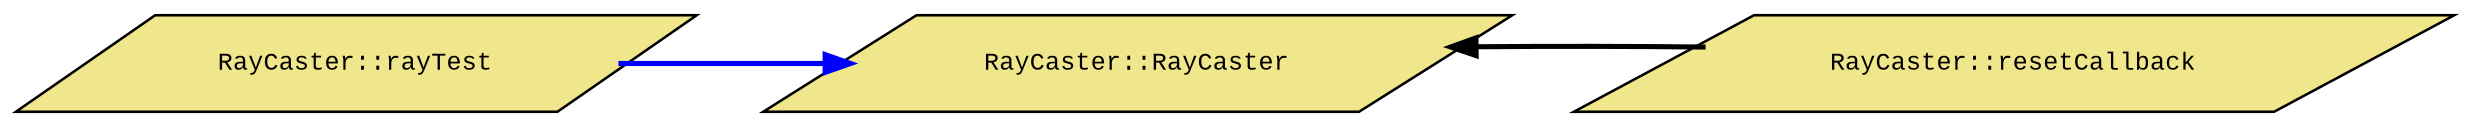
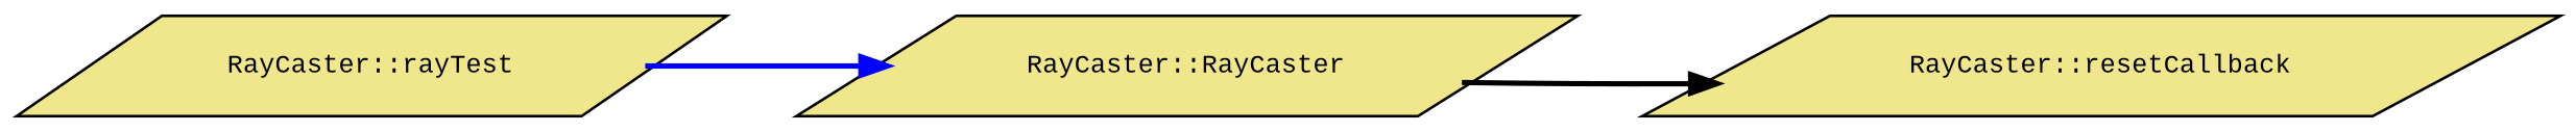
  digraph {
    fontname="Liberation Mono"
    rankdir=RL
    node [color=black fillcolor=khaki fontname="Liberation Mono" fontsize=10 shape=parallelogram style=filled]
    edge [dir=back fontname="Liberation Mono" fontsize=10 labelfontname=Helvetica labelfontsize=10 style=bold]
    n1 [fontcolor=black height=0.2 label="RayCaster::resetCallback" width=0.4]
    n2 [height=0.2 label="RayCaster::RayCaster" width=0.4]
    n3 [height=0.2 label="RayCaster::rayTest" width=0.4]
-   n2 -> n1 [color=black]
+   n1 -> n2 [color=black]
    n2 -> n3 [color=blue]
  }
